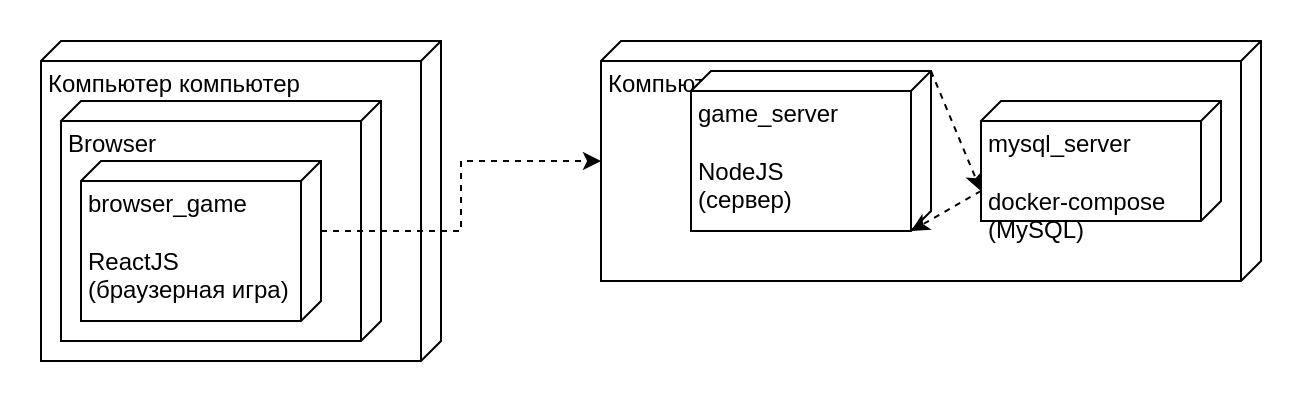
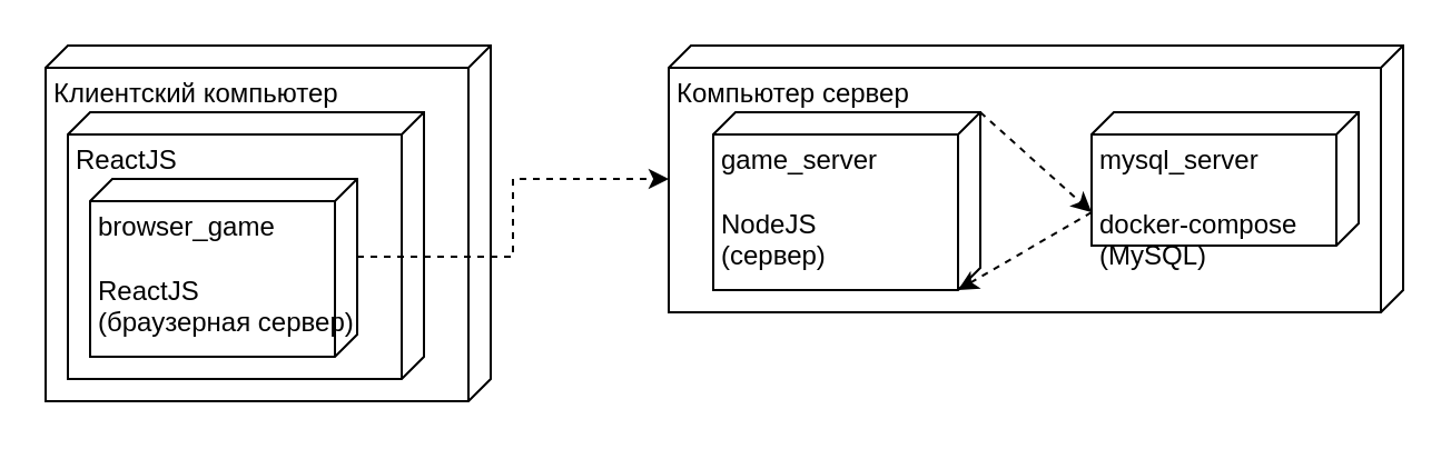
  <mxCell id="0" />
  <mxCell id="1" parent="0" />
- <mxCell id="2" value="Компьютер компьютер" style="verticalAlign=top;align=left;spacingTop=8;spacingLeft=2;spacingRight=12;shape=cube;size=10;direction=south;fontStyle=0;html=1;" vertex="1" parent="1"><mxGeometry x="20" y="20" width="200" height="160" as="geometry" /></mxCell>
+ <mxCell id="2" value="Клиентский компьютер" style="verticalAlign=top;align=left;spacingTop=8;spacingLeft=2;spacingRight=12;shape=cube;size=10;direction=south;fontStyle=0;html=1;" vertex="1" parent="1"><mxGeometry x="20" y="20" width="200" height="160" as="geometry" /></mxCell>
  <mxCell id="3" value="Компьютер сервер&lt;br&gt;" style="verticalAlign=top;align=left;spacingTop=8;spacingLeft=2;spacingRight=12;shape=cube;size=10;direction=south;fontStyle=0;html=1;" vertex="1" parent="1"><mxGeometry x="300" y="20" width="330" height="120" as="geometry" /></mxCell>
- <mxCell id="4" value="Browser" style="verticalAlign=top;align=left;spacingTop=8;spacingLeft=2;spacingRight=12;shape=cube;size=10;direction=south;fontStyle=0;html=1;" vertex="1" parent="1"><mxGeometry x="30" y="50" width="160" height="120" as="geometry" /></mxCell>
+ <mxCell id="4" value="ReactJS" style="verticalAlign=top;align=left;spacingTop=8;spacingLeft=2;spacingRight=12;shape=cube;size=10;direction=south;fontStyle=0;html=1;" vertex="1" parent="1"><mxGeometry x="30" y="50" width="160" height="120" as="geometry" /></mxCell>
  <mxCell id="5" style="edgeStyle=orthogonalEdgeStyle;rounded=0;orthogonalLoop=1;jettySize=auto;html=1;exitX=0;exitY=0;exitDx=35;exitDy=0;exitPerimeter=0;dashed=1;" edge="1" parent="1" source="6" target="3"><mxGeometry relative="1" as="geometry" /></mxCell>
- <mxCell id="6" value="browser_game&lt;br&gt;&lt;br&gt;ReactJS&lt;br&gt;(браузерная игра)" style="verticalAlign=top;align=left;spacingTop=8;spacingLeft=2;spacingRight=12;shape=cube;size=10;direction=south;fontStyle=0;html=1;" vertex="1" parent="1"><mxGeometry x="40" y="80" width="120" height="80" as="geometry" /></mxCell>
+ <mxCell id="6" value="browser_game&lt;br&gt;&lt;br&gt;ReactJS&lt;br&gt;(браузерная сервер)" style="verticalAlign=top;align=left;spacingTop=8;spacingLeft=2;spacingRight=12;shape=cube;size=10;direction=south;fontStyle=0;html=1;" vertex="1" parent="1"><mxGeometry x="40" y="80" width="120" height="80" as="geometry" /></mxCell>
  <mxCell id="7" style="edgeStyle=none;rounded=0;orthogonalLoop=1;jettySize=auto;html=1;exitX=0;exitY=0;exitDx=0;exitDy=0;exitPerimeter=0;entryX=0;entryY=0;entryDx=45;entryDy=120;entryPerimeter=0;dashed=1;" edge="1" parent="1" source="8" target="10"><mxGeometry relative="1" as="geometry" /></mxCell>
- <mxCell id="8" value="game_server&lt;br&gt;&lt;br&gt;NodeJS&lt;br&gt;(сервер)" style="verticalAlign=top;align=left;spacingTop=8;spacingLeft=2;spacingRight=12;shape=cube;size=10;direction=south;fontStyle=0;html=1;" vertex="1" parent="1"><mxGeometry x="345" y="35" width="120" height="80" as="geometry" /></mxCell>
+ <mxCell id="8" value="game_server&lt;br&gt;&lt;br&gt;NodeJS&lt;br&gt;(сервер)" style="verticalAlign=top;align=left;spacingTop=8;spacingLeft=2;spacingRight=12;shape=cube;size=10;direction=south;fontStyle=0;html=1;" vertex="1" parent="1"><mxGeometry x="320" y="50" width="120" height="80" as="geometry" /></mxCell>
  <mxCell id="9" style="edgeStyle=none;rounded=0;orthogonalLoop=1;jettySize=auto;html=1;exitX=0;exitY=0;exitDx=45;exitDy=120;exitPerimeter=0;entryX=0;entryY=0;entryDx=80;entryDy=10;entryPerimeter=0;dashed=1;" edge="1" parent="1" source="10" target="8"><mxGeometry relative="1" as="geometry" /></mxCell>
  <mxCell id="10" value="mysql_server&lt;br&gt;&lt;br&gt;docker-compose&lt;br&gt;(MySQL)" style="verticalAlign=top;align=left;spacingTop=8;spacingLeft=2;spacingRight=12;shape=cube;size=10;direction=south;fontStyle=0;html=1;" vertex="1" parent="1"><mxGeometry x="490" y="50" width="120" height="60" as="geometry" /></mxCell>
